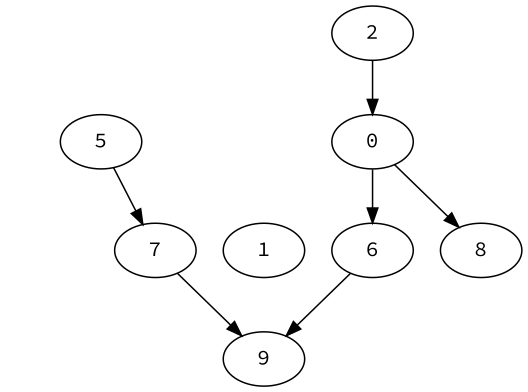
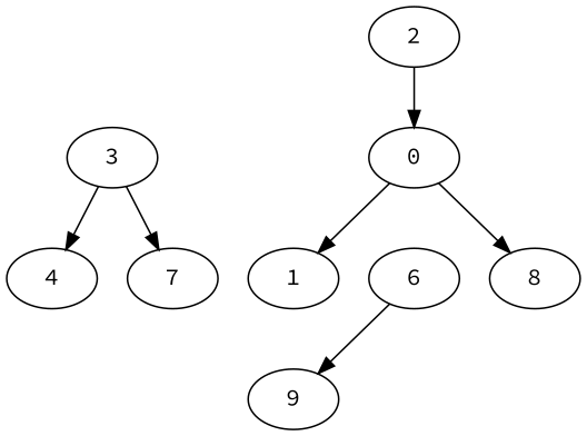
  digraph {
    fontname="Source Code Pro"
    node [alpha=0.02 fontname="Source Code Pro"]
    edge [fontname="Source Code Pro"]
    1 [expect_size=45537280]
    2 [alpha=0.05 expect_size=5974016]
    n3 [alpha=0.06 expect_size=17424384 label=0]
    6 [alpha=0.06 expect_size=37549056]
    8 [alpha=0.19 expect_size=21980160]
    9 [alpha=0.20 expect_size=6369280]
-   3 [alpha=0.19 expect_size=14283776 label=5]
+   3 [alpha=0.19 expect_size=14283776]
+   4 [expect_size=13061120]
    7 [expect_size=15699968]
    2 -> n3
-   n3 -> 6
+   n3 -> 1
    n3 -> 8
    6 -> 9
+   3 -> 4
    3 -> 7
-   7 -> 9
  }
